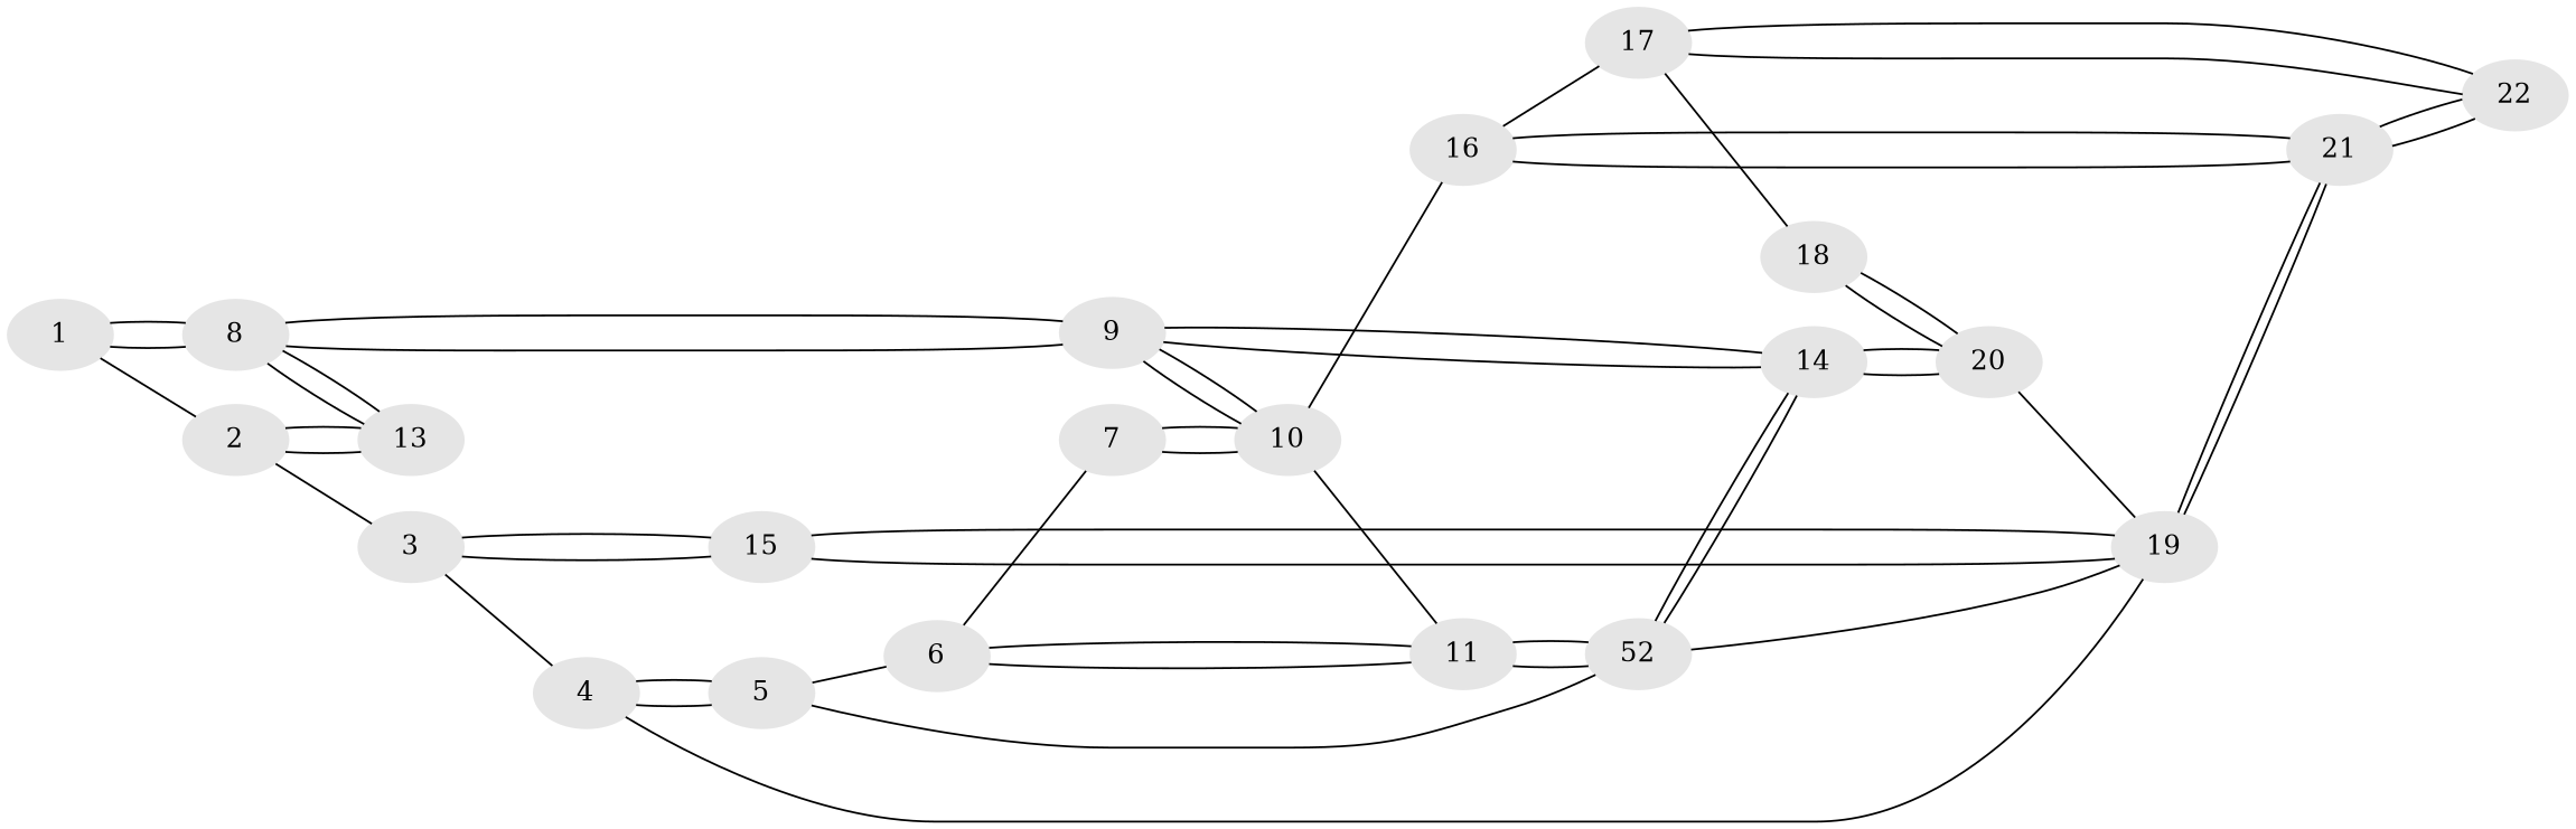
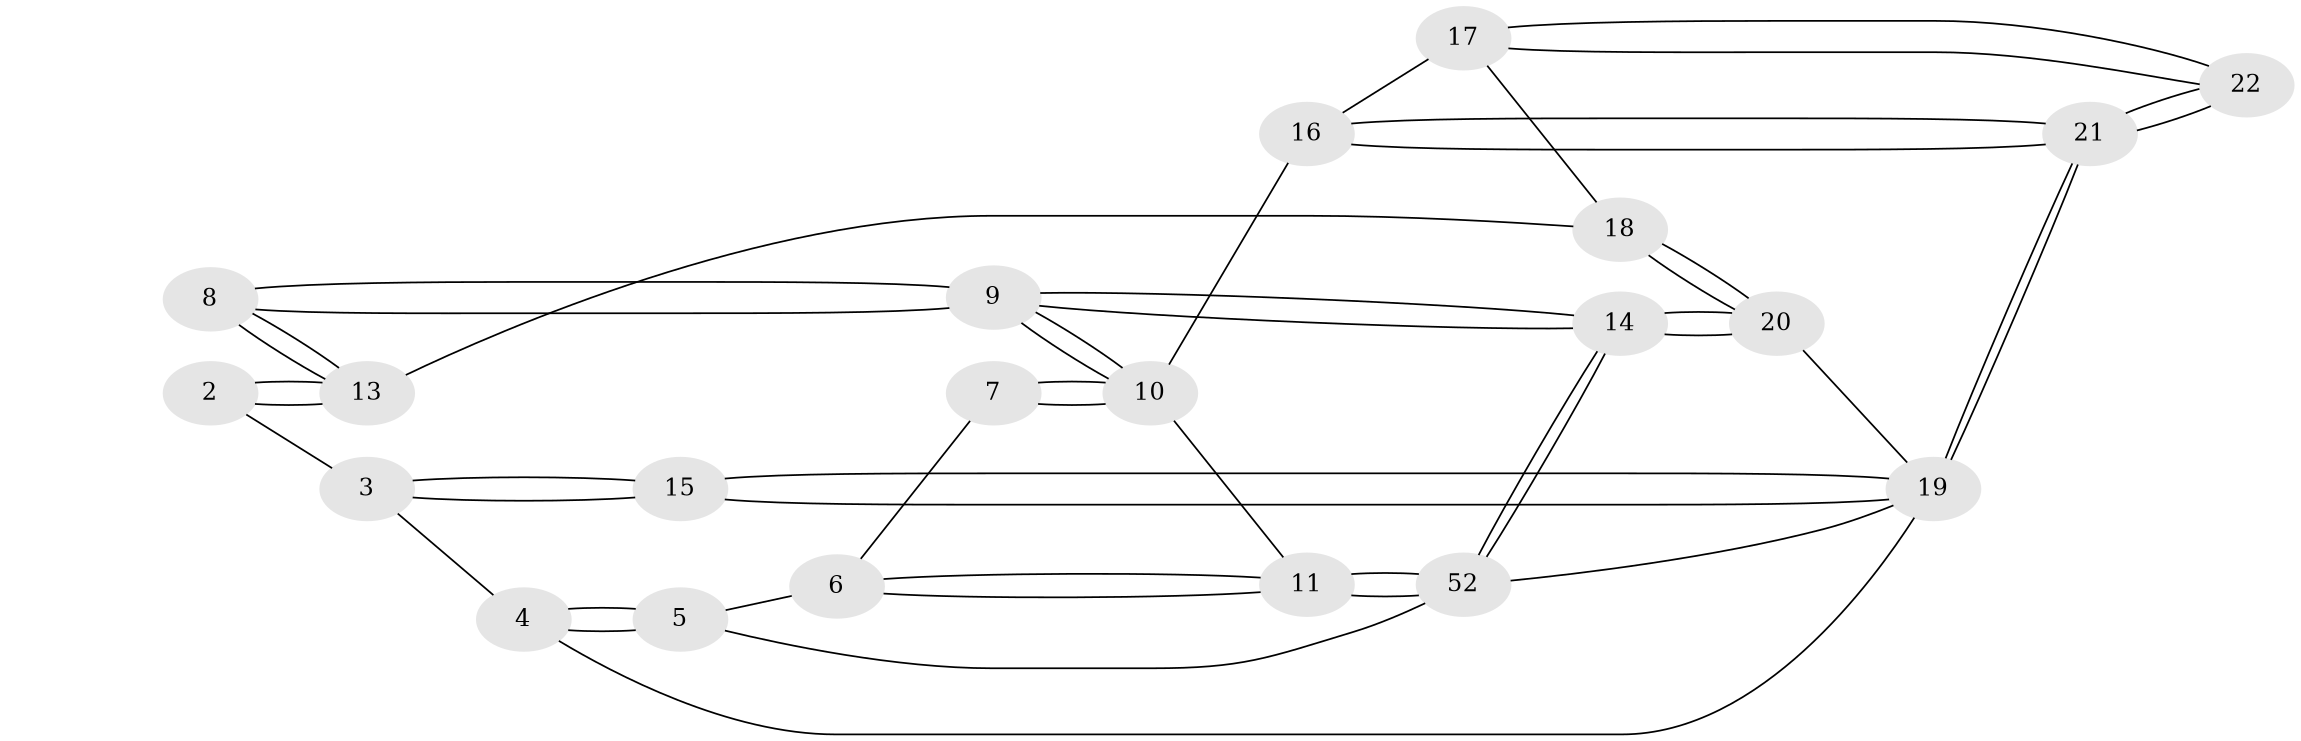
  graph {
    rankdir=LR
    node [color=gray90 style=filled]
-   1
    2
    8
    3
    13
    9
    4
    15
    18
    5
    19
    6
    n13 [label=52]
    21
    7
    11
    14
    10
    16
    20
    17
    22
-   1 -- 2
-   1 -- 8
-   1 -- 8
    2 -- 3
    2 -- 13
    2 -- 13
    8 -- 13
    8 -- 13
    8 -- 9
    8 -- 9
    3 -- 4
    3 -- 15
    3 -- 15
+   13 -- 18
    9 -- 14
    9 -- 14
    9 -- 10
    9 -- 10
    4 -- 5
    4 -- 5
    4 -- 19
    15 -- 19
    15 -- 19
    18 -- 20
    18 -- 20
    5 -- 6
    5 -- n13
    19 -- 21
    19 -- 21
    6 -- 7
    6 -- 11
    6 -- 11
    n13 -- 19
    n13 -- 14
    n13 -- 14
    21 -- 22
    21 -- 22
    7 -- 10
    7 -- 10
    11 -- n13
    11 -- n13
    14 -- 20
    14 -- 20
    10 -- 11
    10 -- 16
    16 -- 21
    16 -- 21
    16 -- 17
    20 -- 19
    17 -- 18
    17 -- 22
    17 -- 22
  }
